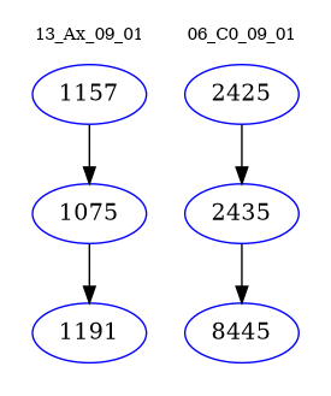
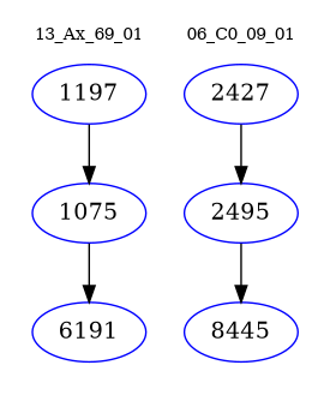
  digraph {
    node [color=blue]
    edge [color=black]
-   n1 [label=1157]
+   n1 [label=1197]
    n2 [label=1075]
-   n3 [label=1191]
-   n4 [label=2425]
-   n5 [label=2435]
+   n3 [label=6191]
+   n4 [label=2427]
+   n5 [label=2495]
    n6 [label=8445]
    subgraph cluster_1 {
      color=white
      fontsize=10
-     label="13_Ax_09_01"
+     label="13_Ax_69_01"
      n1
      n2
      n3
    }
    subgraph cluster_2 {
      color=white
      fontsize=10
      label="06_C0_09_01"
      n4
      n5
      n6
    }
    n1 -> n2
    n2 -> n3
    n4 -> n5
    n5 -> n6
  }
